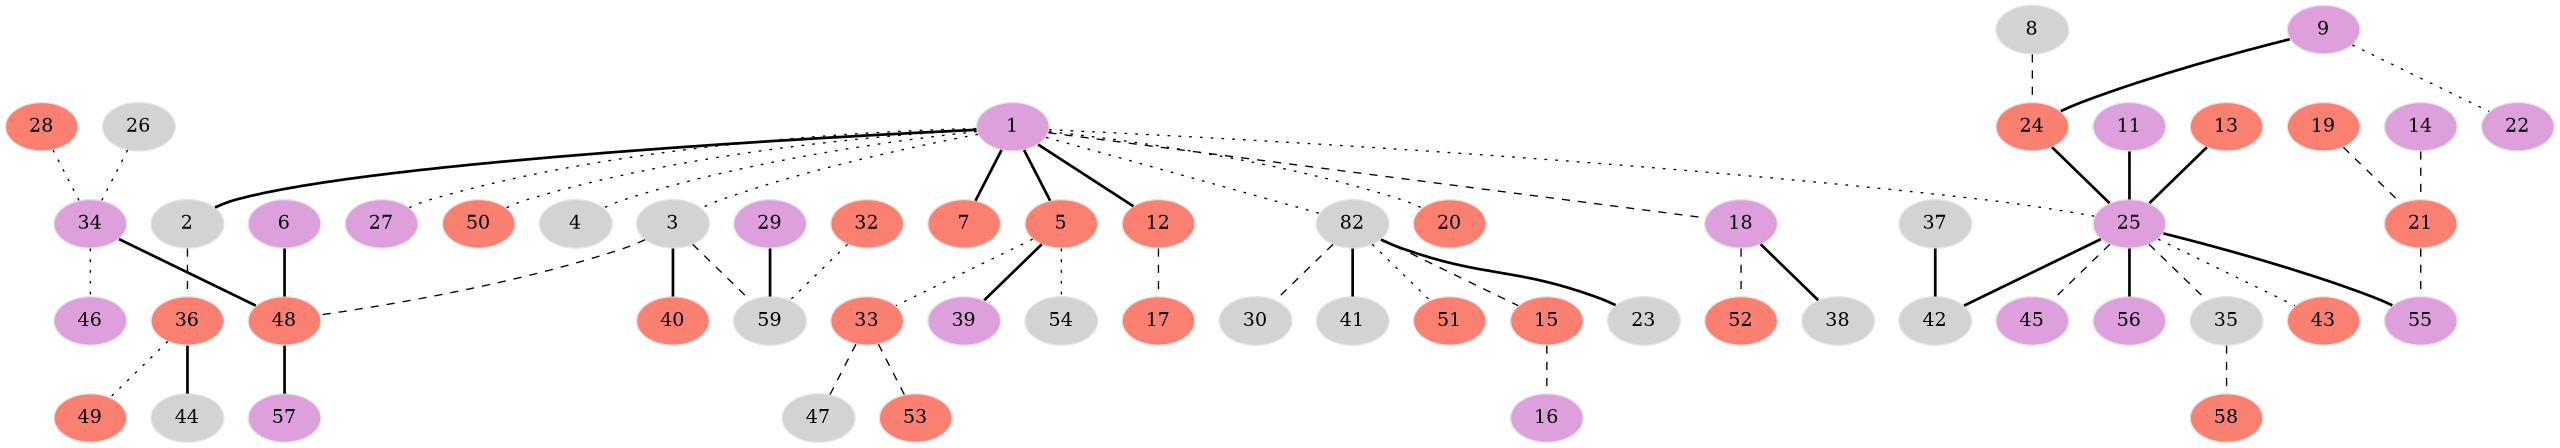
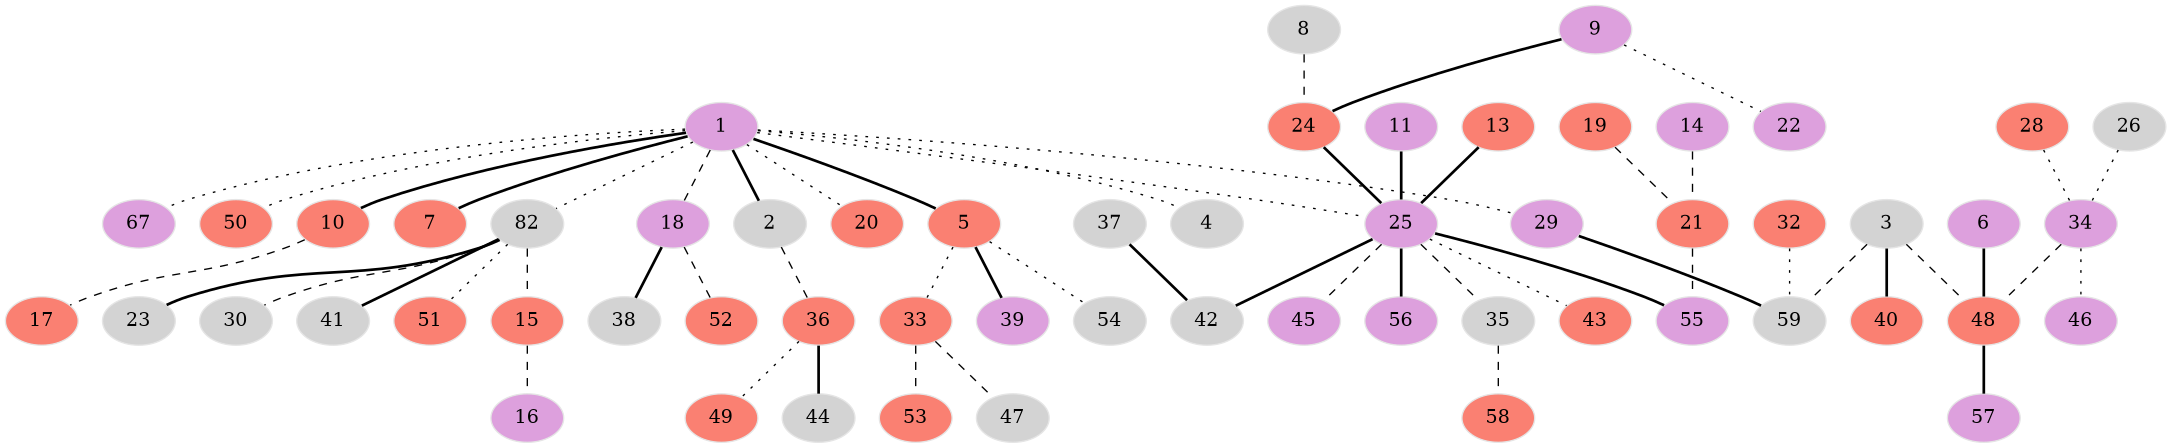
  graph {
    node [color=gray90 fillcolor=salmon style=filled]
    edge [style=bold weight=1.0]
    1 [fillcolor=plum]
    2 [fillcolor=lightgrey]
    3 [fillcolor=lightgrey]
    4 [fillcolor=lightgrey]
    5
    7
-   10 [label=12]
+   10
    n8 [fillcolor=lightgrey label=82]
    18 [fillcolor=plum]
    20
    25 [fillcolor=plum]
-   27 [fillcolor=plum]
+   27 [fillcolor=plum label=67]
    50
    36
    40
    48
    59 [fillcolor=lightgrey]
    33
    39 [fillcolor=plum]
    54 [fillcolor=lightgrey]
    17
    15
    23 [fillcolor=lightgrey]
    30 [fillcolor=lightgrey]
    41 [fillcolor=lightgrey]
    51
    38 [fillcolor=lightgrey]
    52
    55 [fillcolor=plum]
    35 [fillcolor=lightgrey]
    42 [fillcolor=lightgrey]
    43
    45 [fillcolor=plum]
    56 [fillcolor=plum]
    44 [fillcolor=lightgrey]
    49
    57 [fillcolor=plum]
    47 [fillcolor=lightgrey]
    53
    6 [fillcolor=plum]
    8 [fillcolor=lightgrey]
    24
    9 [fillcolor=plum]
    22 [fillcolor=plum]
    11 [fillcolor=plum]
    16 [fillcolor=plum]
    13
    14 [fillcolor=plum]
    21
    19
    58
    26 [fillcolor=lightgrey]
    34 [fillcolor=plum]
    46 [fillcolor=plum]
    28
    29 [fillcolor=plum]
    32
    37 [fillcolor=lightgrey]
    1 -- 2
-   1 -- 3 [style=dotted]
+   1 -- 29 [style=dotted]
    1 -- 4 [style=dotted]
    1 -- 5
    1 -- 7
    1 -- 10
    1 -- n8 [style=dotted]
    1 -- 18 [style=dashed]
    1 -- 20 [style=dotted]
    1 -- 25 [style=dotted]
    1 -- 27 [style=dotted]
    1 -- 50 [style=dotted]
    2 -- 36 [style=dashed]
    3 -- 40
    3 -- 48 [style=dashed]
    3 -- 59 [style=dashed]
    5 -- 33 [style=dotted]
    5 -- 39
    5 -- 54 [style=dotted]
    10 -- 17 [style=dashed]
    n8 -- 15 [style=dashed]
    n8 -- 23
    n8 -- 30 [style=dashed]
    n8 -- 41
    n8 -- 51 [style=dotted]
    18 -- 38
    18 -- 52 [style=dashed]
    25 -- 55
    25 -- 35 [style=dashed]
    25 -- 42
    25 -- 43 [style=dotted]
    25 -- 45 [style=dashed]
    25 -- 56
    36 -- 44
    36 -- 49 [style=dotted]
    48 -- 57
    33 -- 47 [style=dashed]
    33 -- 53 [style=dashed]
    15 -- 16 [style=dashed]
    35 -- 58 [style=dashed]
    6 -- 48
    8 -- 24 [style=dashed]
    24 -- 25
    9 -- 24
    9 -- 22 [style=dotted]
    11 -- 25
    13 -- 25
    14 -- 21 [style=dashed]
    21 -- 55 [style=dashed]
    19 -- 21 [style=dashed]
    26 -- 34 [style=dotted]
-   34 -- 48
+   34 -- 48 [style=dashed]
    34 -- 46 [style=dotted]
    28 -- 34 [style=dotted]
    29 -- 59
    32 -- 59 [style=dotted]
    37 -- 42
  }
